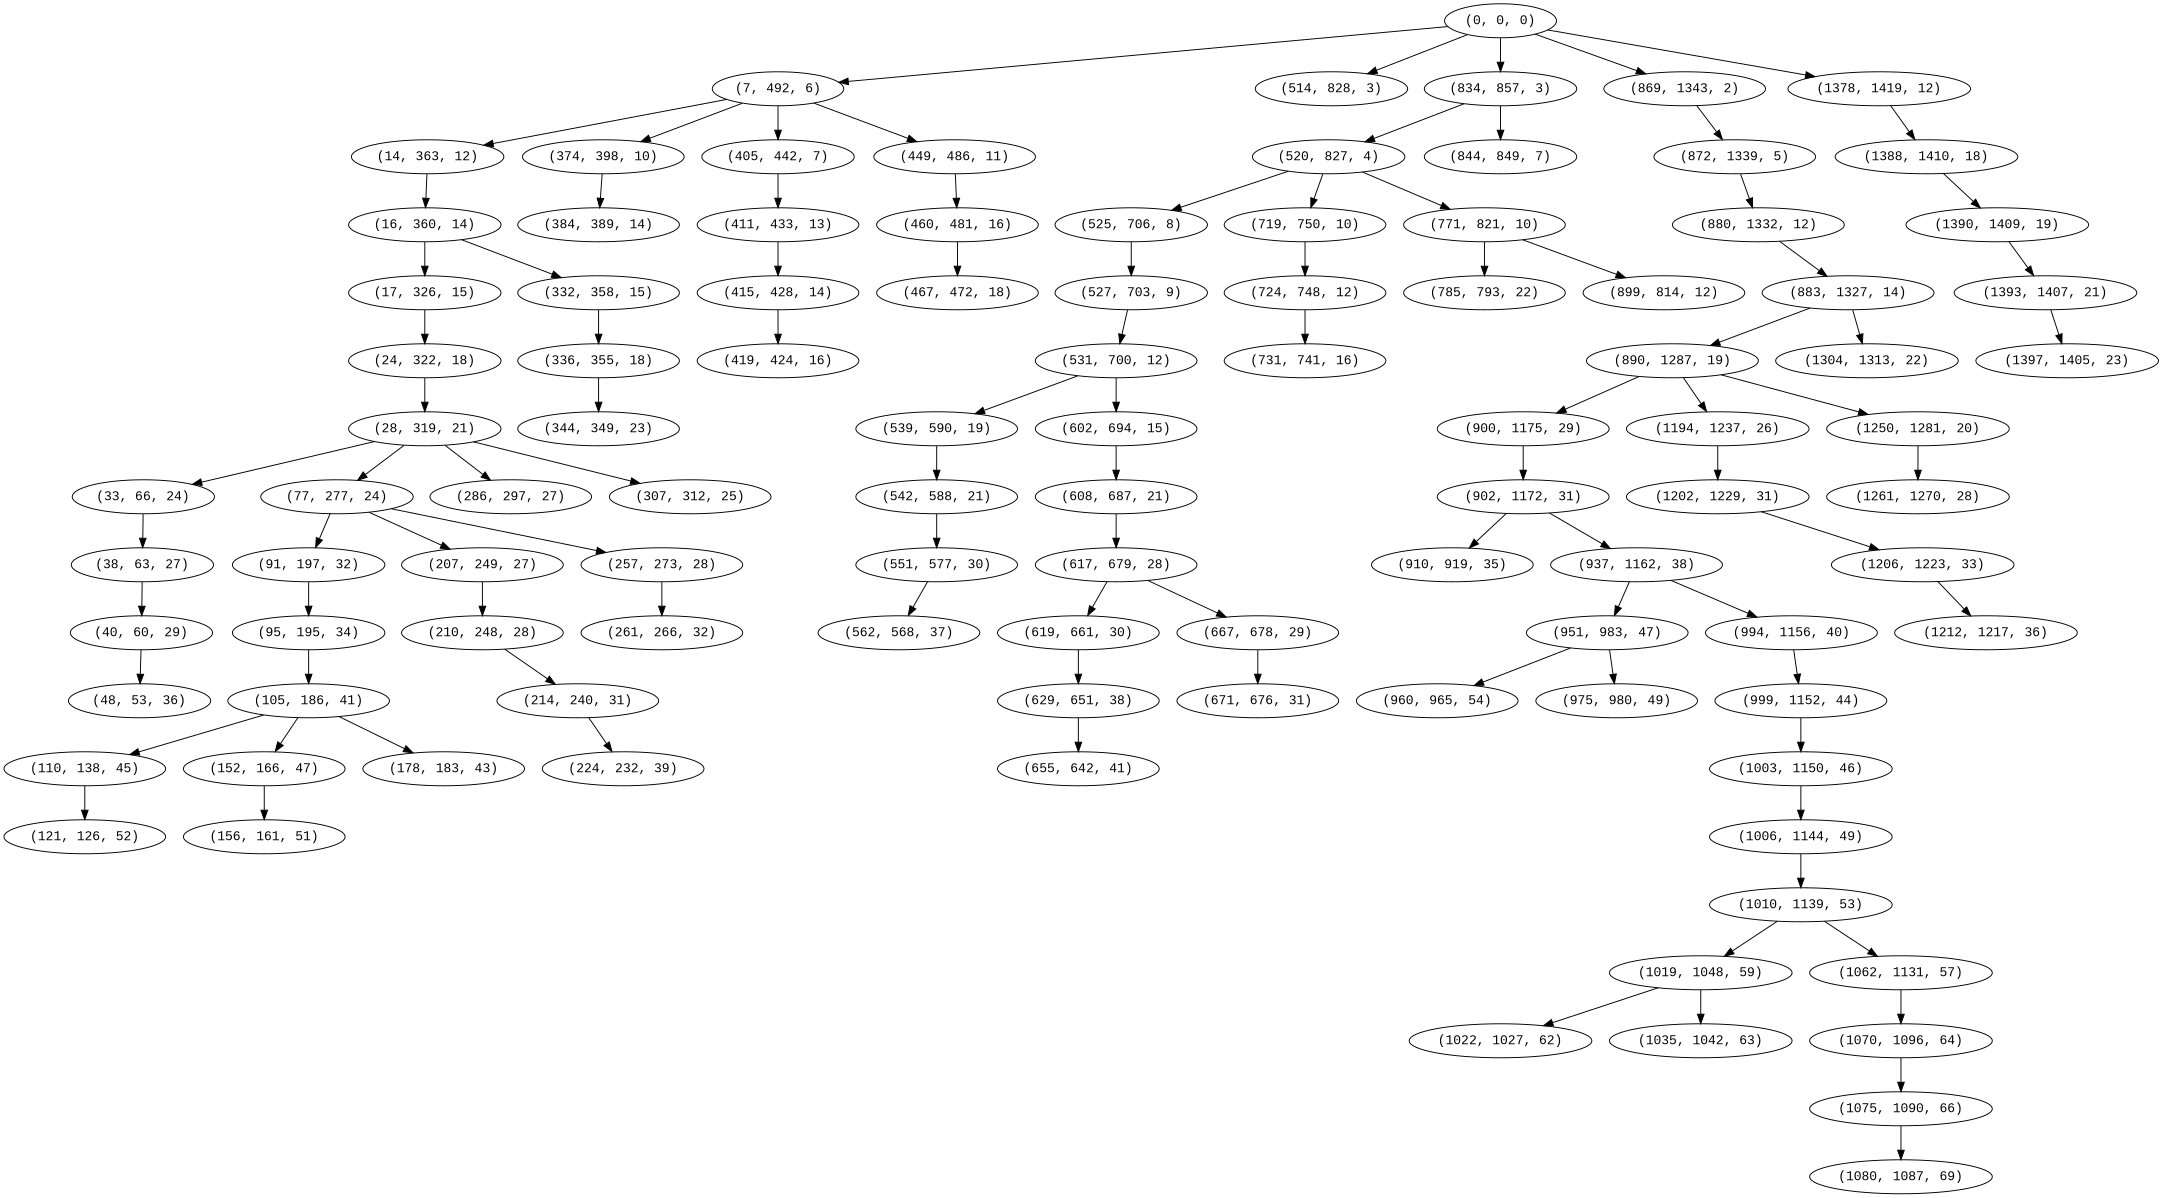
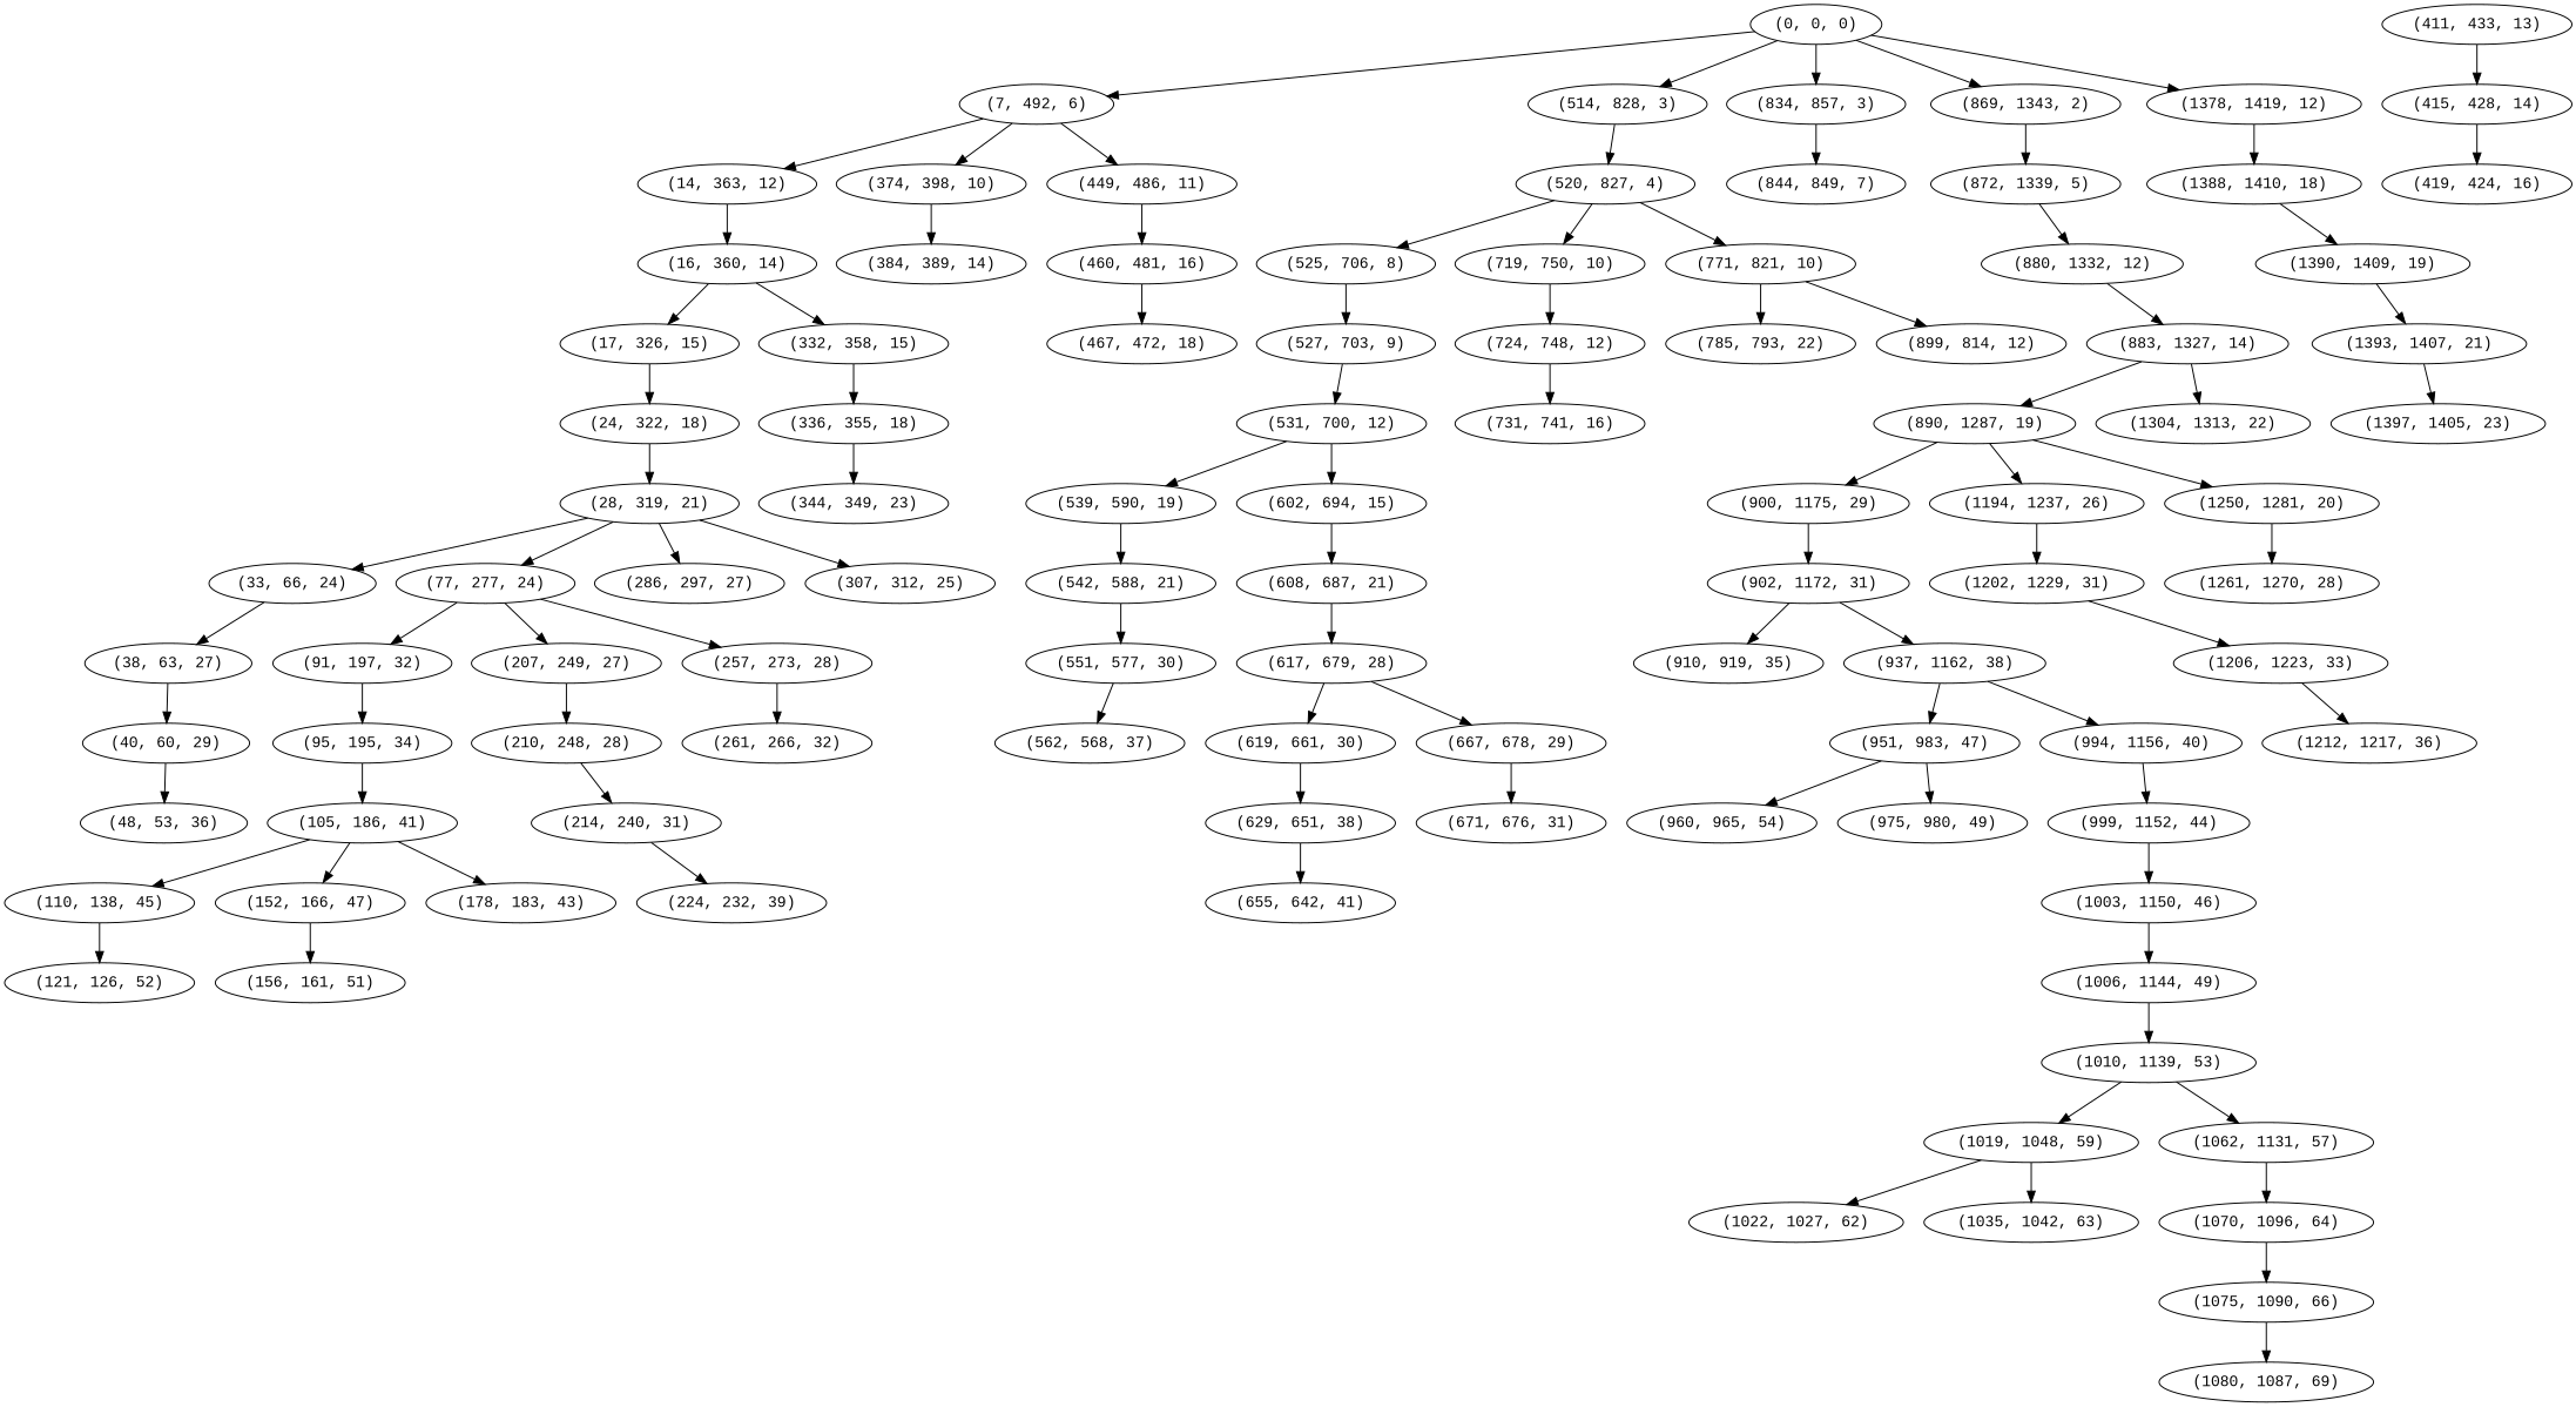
  digraph {
    fontname="Liberation Mono"
    node [fontname="Liberation Mono"]
    edge [fontname="Liberation Mono"]
    "(0, 0, 0)"
    "(7, 492, 6)"
    "(514, 828, 3)"
    "(834, 857, 3)"
    "(869, 1343, 2)"
    "(1378, 1419, 12)"
    "(14, 363, 12)"
    "(374, 398, 10)"
-   "(405, 442, 7)"
    "(449, 486, 11)"
    "(520, 827, 4)"
    "(844, 849, 7)"
    "(872, 1339, 5)"
    "(1388, 1410, 18)"
    "(16, 360, 14)"
    "(384, 389, 14)"
    "(411, 433, 13)"
    "(460, 481, 16)"
    "(17, 326, 15)"
    "(332, 358, 15)"
    "(24, 322, 18)"
    "(336, 355, 18)"
    "(28, 319, 21)"
    "(33, 66, 24)"
    "(77, 277, 24)"
    "(286, 297, 27)"
    "(307, 312, 25)"
    "(38, 63, 27)"
    "(91, 197, 32)"
    "(207, 249, 27)"
    "(257, 273, 28)"
    "(40, 60, 29)"
    "(48, 53, 36)"
    "(95, 195, 34)"
    "(210, 248, 28)"
    "(261, 266, 32)"
    "(105, 186, 41)"
    "(110, 138, 45)"
    "(152, 166, 47)"
    "(178, 183, 43)"
    "(121, 126, 52)"
    "(156, 161, 51)"
    "(214, 240, 31)"
    "(224, 232, 39)"
    "(344, 349, 23)"
    "(415, 428, 14)"
    "(419, 424, 16)"
    "(467, 472, 18)"
    "(525, 706, 8)"
    "(719, 750, 10)"
    "(771, 821, 10)"
    "(527, 703, 9)"
    "(724, 748, 12)"
    "(785, 793, 22)"
    n55 [label="(899, 814, 12)"]
    "(531, 700, 12)"
    "(539, 590, 19)"
    "(602, 694, 15)"
    "(542, 588, 21)"
    "(608, 687, 21)"
    "(551, 577, 30)"
    "(562, 568, 37)"
    "(617, 679, 28)"
    "(619, 661, 30)"
    "(667, 678, 29)"
    "(629, 651, 38)"
    "(671, 676, 31)"
    n68 [label="(655, 642, 41)"]
    "(731, 741, 16)"
    "(880, 1332, 12)"
    "(883, 1327, 14)"
    "(890, 1287, 19)"
    "(1304, 1313, 22)"
    "(900, 1175, 29)"
    "(1194, 1237, 26)"
    "(1250, 1281, 20)"
    "(902, 1172, 31)"
    "(1202, 1229, 31)"
    "(1261, 1270, 28)"
    "(910, 919, 35)"
    "(937, 1162, 38)"
    "(951, 983, 47)"
    "(994, 1156, 40)"
    "(960, 965, 54)"
    "(975, 980, 49)"
    "(999, 1152, 44)"
    "(1003, 1150, 46)"
    "(1006, 1144, 49)"
    "(1010, 1139, 53)"
    "(1019, 1048, 59)"
    "(1062, 1131, 57)"
    "(1022, 1027, 62)"
    "(1035, 1042, 63)"
    "(1070, 1096, 64)"
    "(1075, 1090, 66)"
    "(1080, 1087, 69)"
    "(1206, 1223, 33)"
    "(1212, 1217, 36)"
    "(1390, 1409, 19)"
    "(1393, 1407, 21)"
    "(1397, 1405, 23)"
    "(0, 0, 0)" -> "(7, 492, 6)"
    "(0, 0, 0)" -> "(514, 828, 3)"
    "(0, 0, 0)" -> "(834, 857, 3)"
    "(0, 0, 0)" -> "(869, 1343, 2)"
    "(0, 0, 0)" -> "(1378, 1419, 12)"
    "(7, 492, 6)" -> "(14, 363, 12)"
    "(7, 492, 6)" -> "(374, 398, 10)"
-   "(7, 492, 6)" -> "(405, 442, 7)"
    "(7, 492, 6)" -> "(449, 486, 11)"
-   "(834, 857, 3)" -> "(520, 827, 4)"
+   "(514, 828, 3)" -> "(520, 827, 4)"
    "(834, 857, 3)" -> "(844, 849, 7)"
    "(869, 1343, 2)" -> "(872, 1339, 5)"
    "(1378, 1419, 12)" -> "(1388, 1410, 18)"
    "(14, 363, 12)" -> "(16, 360, 14)"
    "(374, 398, 10)" -> "(384, 389, 14)"
-   "(405, 442, 7)" -> "(411, 433, 13)"
    "(449, 486, 11)" -> "(460, 481, 16)"
    "(520, 827, 4)" -> "(525, 706, 8)"
    "(520, 827, 4)" -> "(719, 750, 10)"
    "(520, 827, 4)" -> "(771, 821, 10)"
    "(872, 1339, 5)" -> "(880, 1332, 12)"
    "(1388, 1410, 18)" -> "(1390, 1409, 19)"
    "(16, 360, 14)" -> "(17, 326, 15)"
    "(16, 360, 14)" -> "(332, 358, 15)"
    "(411, 433, 13)" -> "(415, 428, 14)"
    "(460, 481, 16)" -> "(467, 472, 18)"
    "(17, 326, 15)" -> "(24, 322, 18)"
    "(332, 358, 15)" -> "(336, 355, 18)"
    "(24, 322, 18)" -> "(28, 319, 21)"
    "(336, 355, 18)" -> "(344, 349, 23)"
    "(28, 319, 21)" -> "(33, 66, 24)"
    "(28, 319, 21)" -> "(77, 277, 24)"
    "(28, 319, 21)" -> "(286, 297, 27)"
    "(28, 319, 21)" -> "(307, 312, 25)"
    "(33, 66, 24)" -> "(38, 63, 27)"
    "(77, 277, 24)" -> "(91, 197, 32)"
    "(77, 277, 24)" -> "(207, 249, 27)"
    "(77, 277, 24)" -> "(257, 273, 28)"
    "(38, 63, 27)" -> "(40, 60, 29)"
    "(91, 197, 32)" -> "(95, 195, 34)"
    "(207, 249, 27)" -> "(210, 248, 28)"
    "(257, 273, 28)" -> "(261, 266, 32)"
    "(40, 60, 29)" -> "(48, 53, 36)"
    "(95, 195, 34)" -> "(105, 186, 41)"
    "(210, 248, 28)" -> "(214, 240, 31)"
    "(105, 186, 41)" -> "(110, 138, 45)"
    "(105, 186, 41)" -> "(152, 166, 47)"
    "(105, 186, 41)" -> "(178, 183, 43)"
    "(110, 138, 45)" -> "(121, 126, 52)"
    "(152, 166, 47)" -> "(156, 161, 51)"
    "(214, 240, 31)" -> "(224, 232, 39)"
    "(415, 428, 14)" -> "(419, 424, 16)"
    "(525, 706, 8)" -> "(527, 703, 9)"
    "(719, 750, 10)" -> "(724, 748, 12)"
    "(771, 821, 10)" -> "(785, 793, 22)"
    "(771, 821, 10)" -> n55
    "(527, 703, 9)" -> "(531, 700, 12)"
    "(724, 748, 12)" -> "(731, 741, 16)"
    "(531, 700, 12)" -> "(539, 590, 19)"
    "(531, 700, 12)" -> "(602, 694, 15)"
    "(539, 590, 19)" -> "(542, 588, 21)"
    "(602, 694, 15)" -> "(608, 687, 21)"
    "(542, 588, 21)" -> "(551, 577, 30)"
    "(608, 687, 21)" -> "(617, 679, 28)"
    "(551, 577, 30)" -> "(562, 568, 37)"
    "(617, 679, 28)" -> "(619, 661, 30)"
    "(617, 679, 28)" -> "(667, 678, 29)"
    "(619, 661, 30)" -> "(629, 651, 38)"
    "(667, 678, 29)" -> "(671, 676, 31)"
    "(629, 651, 38)" -> n68
    "(880, 1332, 12)" -> "(883, 1327, 14)"
    "(883, 1327, 14)" -> "(890, 1287, 19)"
    "(883, 1327, 14)" -> "(1304, 1313, 22)"
    "(890, 1287, 19)" -> "(900, 1175, 29)"
    "(890, 1287, 19)" -> "(1194, 1237, 26)"
    "(890, 1287, 19)" -> "(1250, 1281, 20)"
    "(900, 1175, 29)" -> "(902, 1172, 31)"
    "(1194, 1237, 26)" -> "(1202, 1229, 31)"
    "(1250, 1281, 20)" -> "(1261, 1270, 28)"
    "(902, 1172, 31)" -> "(910, 919, 35)"
    "(902, 1172, 31)" -> "(937, 1162, 38)"
    "(1202, 1229, 31)" -> "(1206, 1223, 33)"
    "(937, 1162, 38)" -> "(951, 983, 47)"
    "(937, 1162, 38)" -> "(994, 1156, 40)"
    "(951, 983, 47)" -> "(960, 965, 54)"
    "(951, 983, 47)" -> "(975, 980, 49)"
    "(994, 1156, 40)" -> "(999, 1152, 44)"
    "(999, 1152, 44)" -> "(1003, 1150, 46)"
    "(1003, 1150, 46)" -> "(1006, 1144, 49)"
    "(1006, 1144, 49)" -> "(1010, 1139, 53)"
    "(1010, 1139, 53)" -> "(1019, 1048, 59)"
    "(1010, 1139, 53)" -> "(1062, 1131, 57)"
    "(1019, 1048, 59)" -> "(1022, 1027, 62)"
    "(1019, 1048, 59)" -> "(1035, 1042, 63)"
    "(1062, 1131, 57)" -> "(1070, 1096, 64)"
    "(1070, 1096, 64)" -> "(1075, 1090, 66)"
    "(1075, 1090, 66)" -> "(1080, 1087, 69)"
    "(1206, 1223, 33)" -> "(1212, 1217, 36)"
    "(1390, 1409, 19)" -> "(1393, 1407, 21)"
    "(1393, 1407, 21)" -> "(1397, 1405, 23)"
  }
